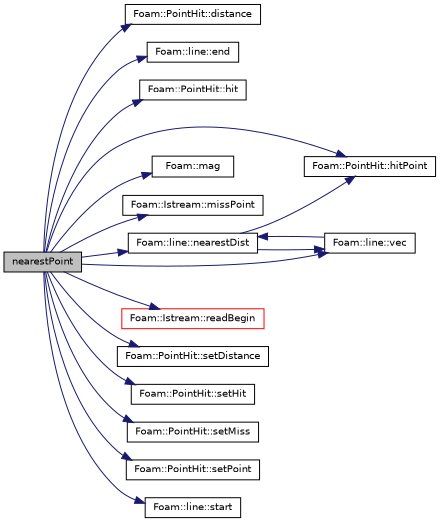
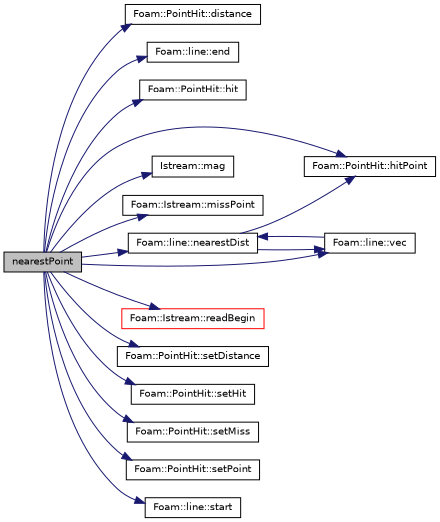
  digraph {
    rankdir=LR
    node [color=black fontname=Helvetica fontsize=10 shape=record]
    edge [color=midnightblue fontname=Helvetica fontsize=10 labelfontname=Helvetica labelfontsize=10 style=solid]
    n1 [fillcolor=grey75 fontcolor=black height=0.2 label=nearestPoint style=filled width=0.4]
    n2 [height=0.2 label="Foam::PointHit::distance" width=0.4]
    n3 [height=0.2 label="Foam::line::end" width=0.4]
    n4 [height=0.2 label="Foam::PointHit::hit" width=0.4]
    n5 [height=0.2 label="Foam::PointHit::hitPoint" width=0.4]
-   n6 [height=0.2 label="Foam::mag" width=0.4]
+   n6 [height=0.2 label="Istream::mag" width=0.4]
    n7 [height=0.2 label="Foam::Istream::missPoint" width=0.4]
    n8 [height=0.2 label="Foam::line::nearestDist" width=0.4]
    n9 [height=0.2 label="Foam::line::vec" width=0.4]
    n10 [color=red height=0.2 label="Foam::Istream::readBegin" width=0.4]
    n11 [height=0.2 label="Foam::PointHit::setDistance" width=0.4]
    n12 [height=0.2 label="Foam::PointHit::setHit" width=0.4]
    n13 [height=0.2 label="Foam::PointHit::setMiss" width=0.4]
    n14 [height=0.2 label="Foam::PointHit::setPoint" width=0.4]
    n15 [height=0.2 label="Foam::line::start" width=0.4]
    n1 -> n2
    n1 -> n3
    n1 -> n4
    n1 -> n5
    n1 -> n6
    n1 -> n7
    n1 -> n8
    n1 -> n9
    n1 -> n10
    n1 -> n11
    n1 -> n12
    n1 -> n13
    n1 -> n14
    n1 -> n15
    n8 -> n5
    n8 -> n9
    n9 -> n8
  }
